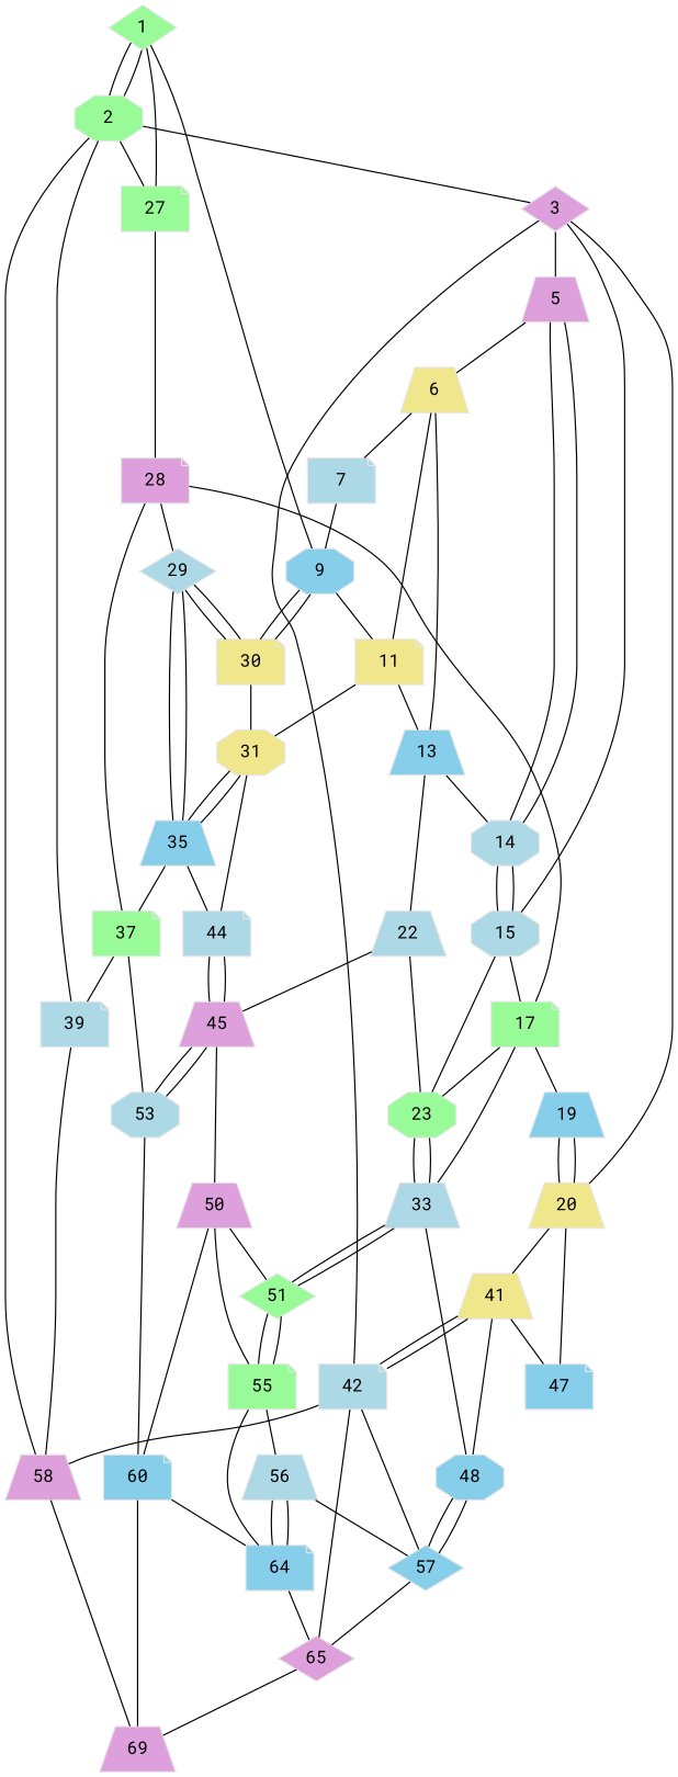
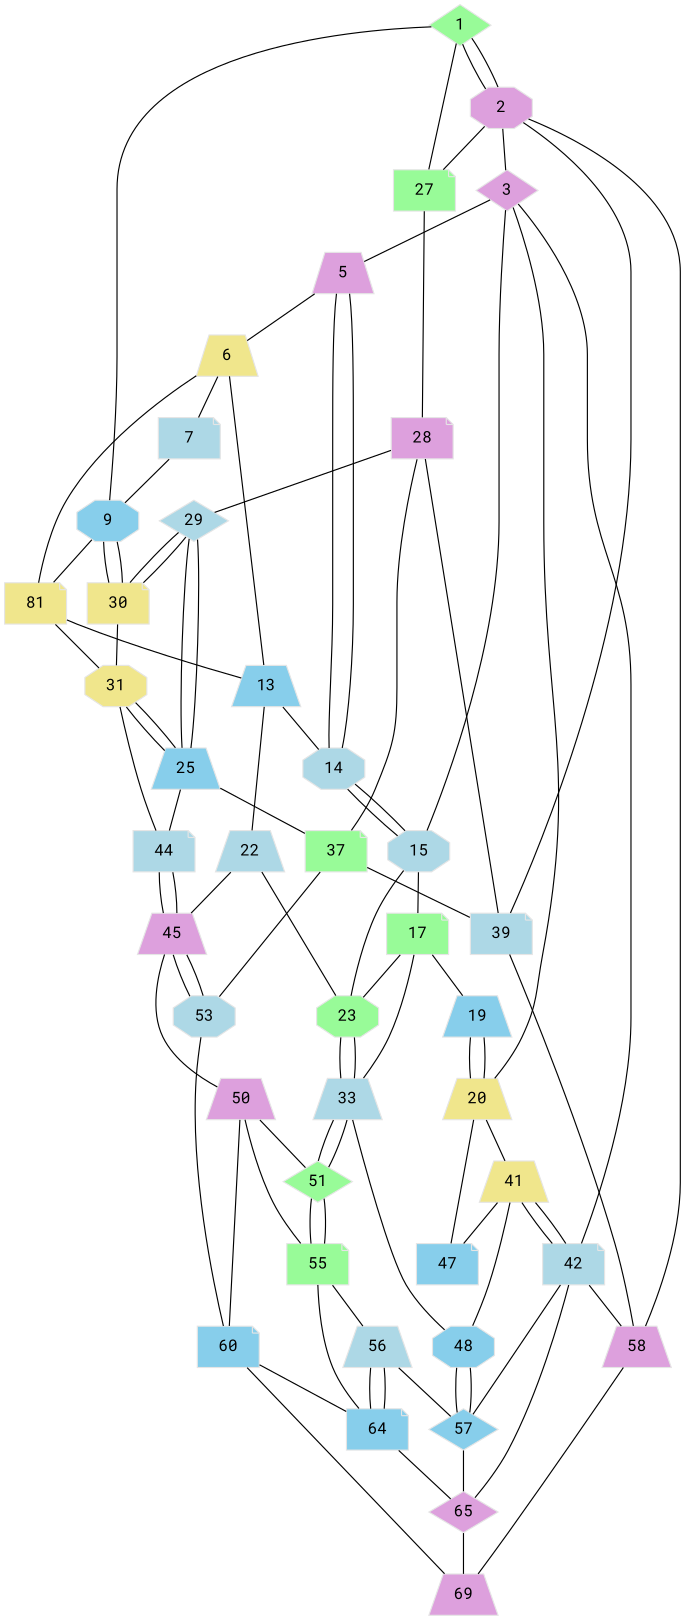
  graph {
    fontname="Roboto Mono"
    node [color=gray90 fillcolor=lightblue fontname="Roboto Mono" shape=note style=filled]
    edge [fontname="Roboto Mono"]
    1 [fillcolor=palegreen shape=diamond super="+8"]
-   2 [fillcolor=palegreen shape=octagon super="+26"]
+   2 [fillcolor=plum shape=octagon super="+26"]
    9 [fillcolor=skyblue shape=octagon super="+10"]
    27 [fillcolor=palegreen]
    3 [fillcolor=plum shape=diamond super="+4"]
    39 [super="+54"]
    58 [fillcolor=plum shape=trapezium super="+67"]
-   11 [fillcolor=khaki super="+25"]
+   11 [fillcolor=khaki super="+25" label=81]
    30 [fillcolor=khaki]
    28 [fillcolor=plum super="+36"]
    5 [fillcolor=plum shape=trapezium]
    15 [shape=octagon super="+16"]
    20 [fillcolor=khaki shape=trapezium super="+40"]
    42 [super="+43"]
    69 [fillcolor=plum shape=trapezium]
    6 [fillcolor=khaki shape=trapezium super="+12"]
    14 [shape=octagon]
    17 [fillcolor=palegreen super="+18"]
    23 [fillcolor=palegreen shape=octagon super="+24"]
    41 [fillcolor=khaki shape=trapezium super="+49"]
    47 [fillcolor=skyblue]
    57 [fillcolor=skyblue shape=diamond super="+63"]
    65 [fillcolor=plum shape=diamond super="+70"]
    7
    13 [fillcolor=skyblue shape=trapezium super="+21"]
    31 [fillcolor=khaki shape=octagon super="+32"]
    22 [shape=trapezium]
-   35 [fillcolor=skyblue shape=trapezium super="+38"]
+   35 [fillcolor=skyblue shape=trapezium super="+38" label=25]
    44
    45 [fillcolor=plum shape=trapezium super="+46"]
    19 [fillcolor=skyblue shape=trapezium]
    33 [shape=trapezium super="+34"]
    48 [fillcolor=skyblue shape=octagon]
    51 [fillcolor=palegreen shape=diamond]
    53 [shape=octagon super="+59"]
    50 [fillcolor=plum shape=trapezium super="+61"]
    29 [shape=diamond]
    37 [fillcolor=palegreen super="+52"]
    55 [fillcolor=palegreen super="+62"]
    60 [fillcolor=skyblue super="+68"]
    56 [shape=trapezium]
    64 [fillcolor=skyblue super="+66"]
    1 -- 2
    1 -- 2
    1 -- 9
    1 -- 27
    2 -- 27
    2 -- 3
    2 -- 39
    2 -- 58
    9 -- 11
    9 -- 30
    9 -- 30
    27 -- 28
    3 -- 5
    3 -- 15
    3 -- 20
    3 -- 42
    39 -- 58
    58 -- 69
    11 -- 13
    11 -- 31
    30 -- 31
-   28 -- 17
+   28 -- 39
    28 -- 29
    28 -- 37
    5 -- 6
    5 -- 14
    5 -- 14
    15 -- 17
    15 -- 23
    20 -- 41
    20 -- 47
    42 -- 58
    42 -- 57
    42 -- 65
    6 -- 11
    6 -- 7
    6 -- 13
    14 -- 15
    14 -- 15
    17 -- 23
    17 -- 19
    17 -- 33
    23 -- 33
    23 -- 33
    41 -- 42
    41 -- 42
    41 -- 47
    41 -- 48
    57 -- 65
    65 -- 69
    7 -- 9
    13 -- 14
    13 -- 22
    31 -- 35
    31 -- 35
    31 -- 44
    22 -- 23
    22 -- 45
    35 -- 44
    35 -- 37
    44 -- 45
    44 -- 45
    45 -- 53
    45 -- 53
    45 -- 50
    19 -- 20
    19 -- 20
    33 -- 48
    33 -- 51
    33 -- 51
    48 -- 57
    48 -- 57
    51 -- 55
    51 -- 55
    53 -- 60
    50 -- 51
    50 -- 55
    50 -- 60
    29 -- 30
    29 -- 30
    29 -- 35
    29 -- 35
    37 -- 39
    37 -- 53
    55 -- 56
    55 -- 64
    60 -- 69
    60 -- 64
    56 -- 57
    56 -- 64
    56 -- 64
    64 -- 65
  }
